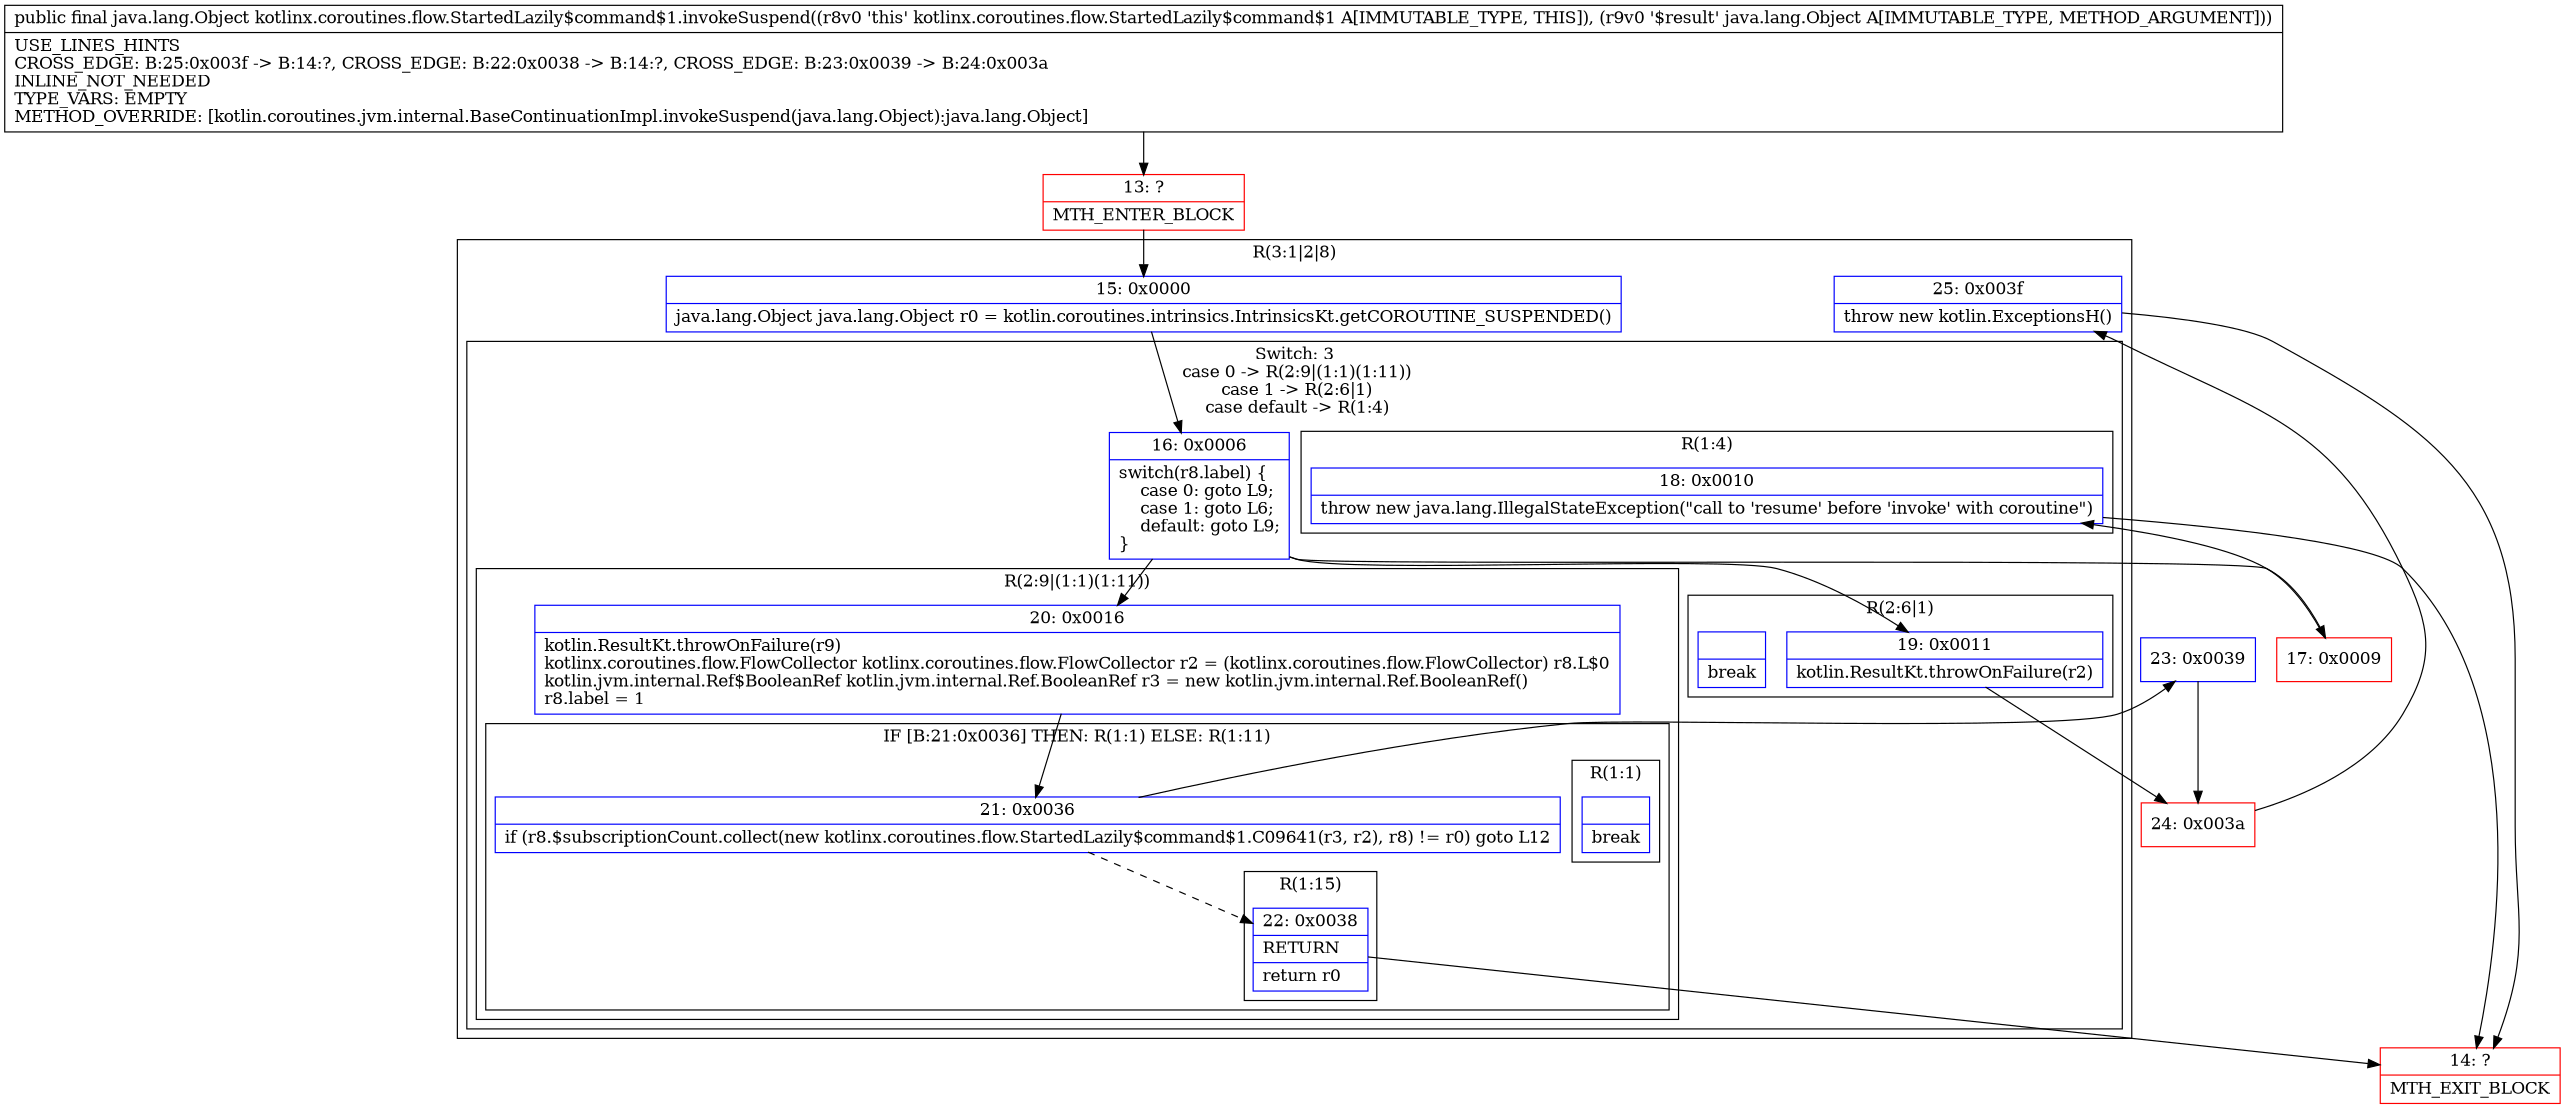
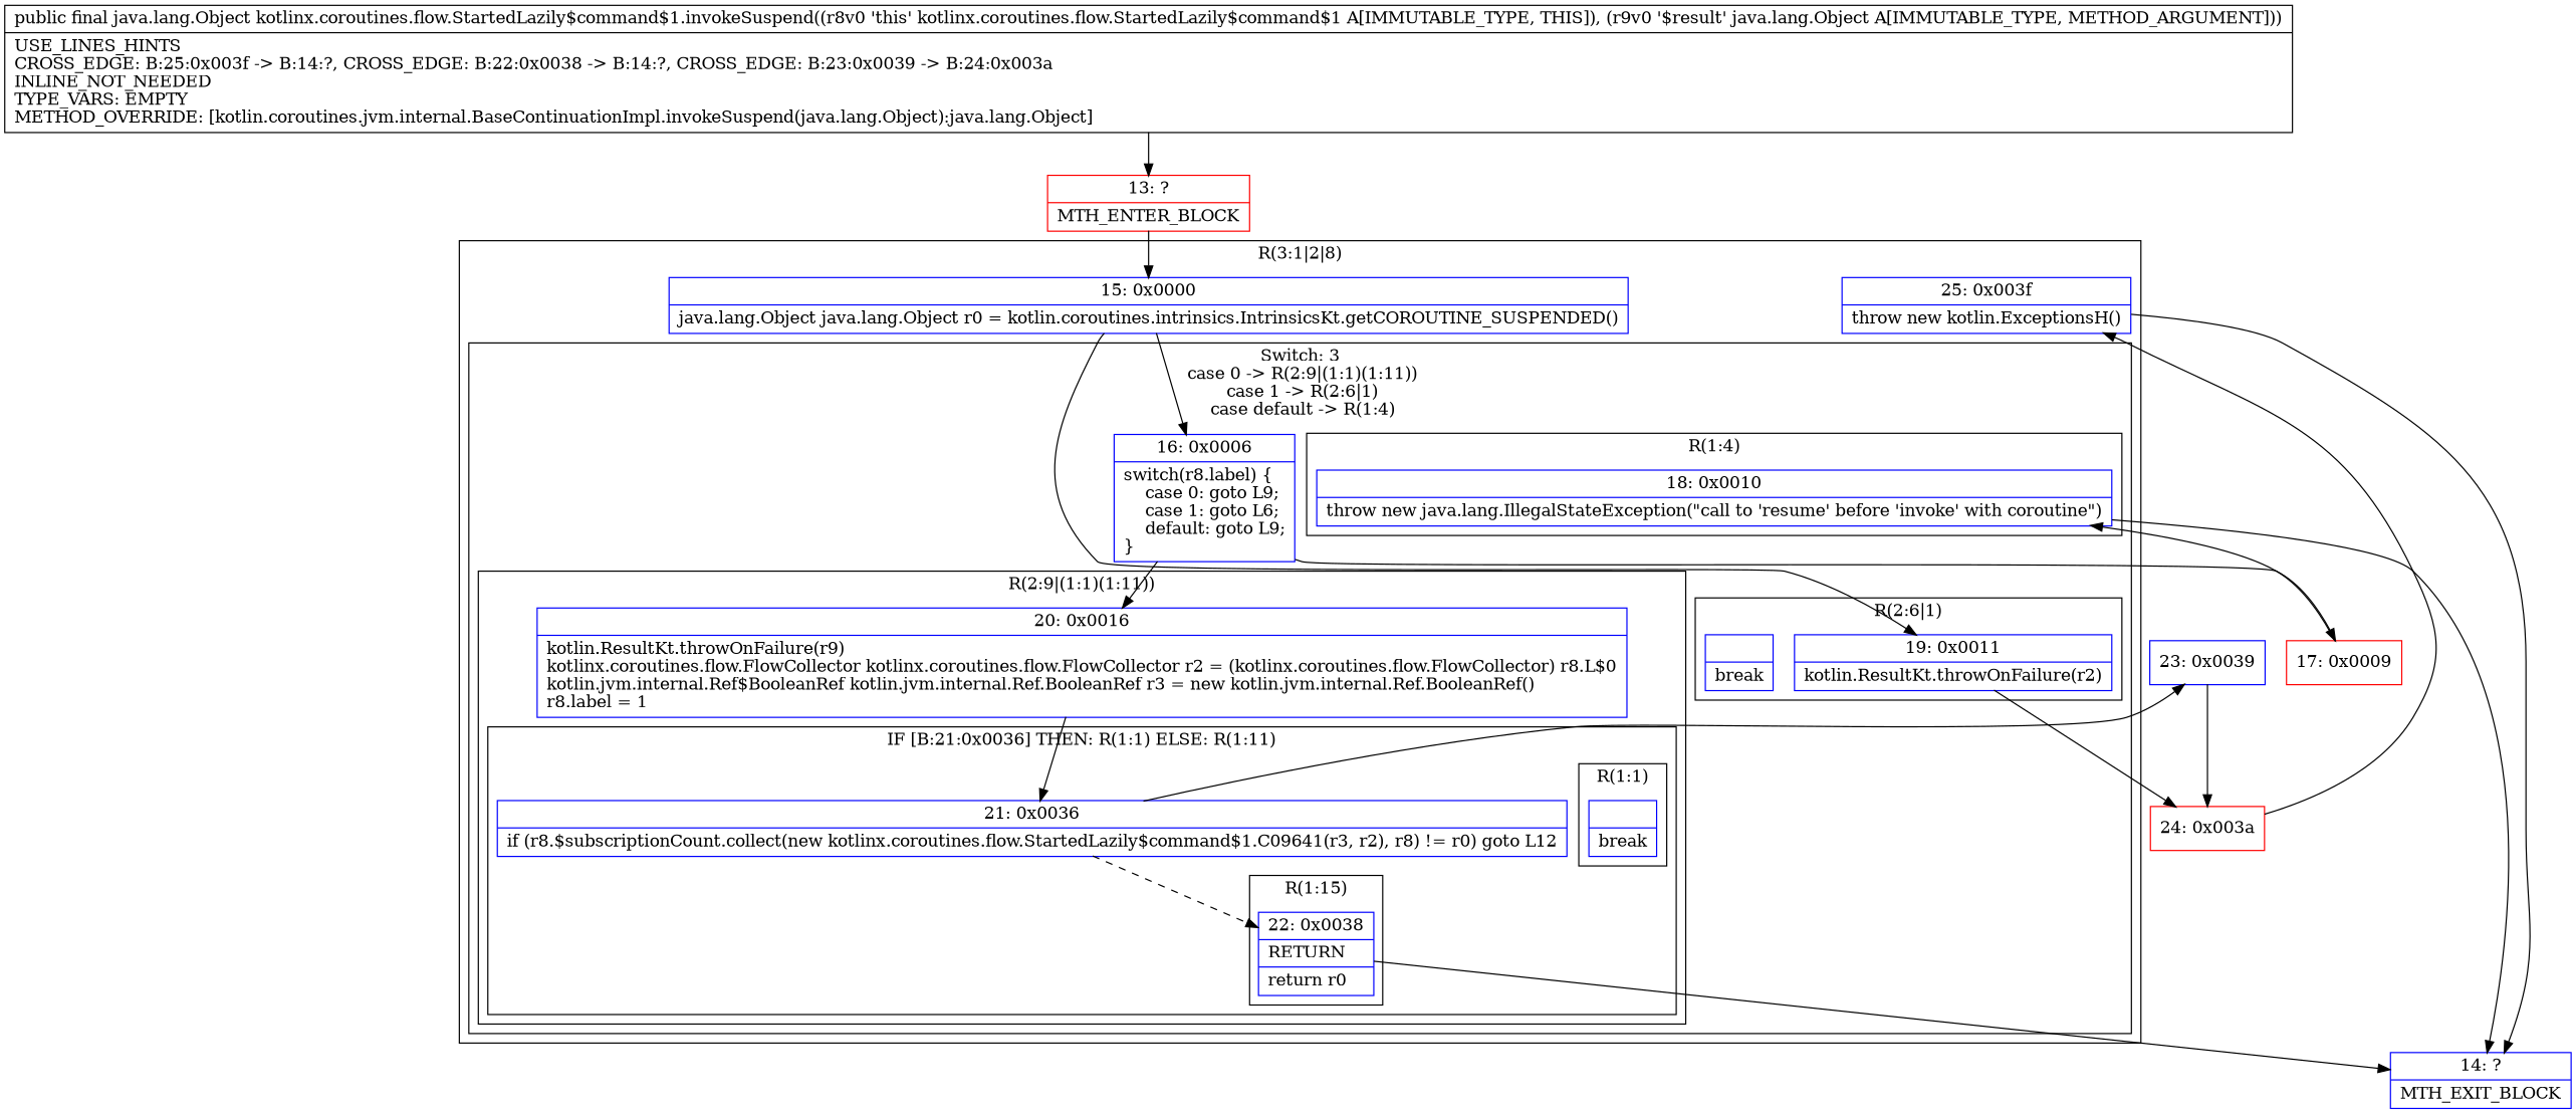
  digraph {
    node [color=blue shape=record]
    n1 [label="{|break\l}"]
    n2 [label="{22\:\ 0x0038|RETURN\l|return r0\l}"]
    n3 [label="{21\:\ 0x0036|if (r8.$subscriptionCount.collect(new kotlinx.coroutines.flow.StartedLazily$command$1.C09641(r3, r2), r8) != r0) goto L12\l}"]
    n4 [label="{20\:\ 0x0016|kotlin.ResultKt.throwOnFailure(r9)\lkotlinx.coroutines.flow.FlowCollector kotlinx.coroutines.flow.FlowCollector r2 = (kotlinx.coroutines.flow.FlowCollector) r8.L$0\lkotlin.jvm.internal.Ref$BooleanRef kotlin.jvm.internal.Ref.BooleanRef r3 = new kotlin.jvm.internal.Ref.BooleanRef()\lr8.label = 1\l}"]
    n5 [label="{19\:\ 0x0011|kotlin.ResultKt.throwOnFailure(r2)\l}"]
    n6 [label="{|break\l}"]
    n7 [label="{18\:\ 0x0010|throw new java.lang.IllegalStateException(\"call to 'resume' before 'invoke' with coroutine\")\l}"]
    n8 [label="{16\:\ 0x0006|switch(r8.label) \{\l    case 0: goto L9;\l    case 1: goto L6;\l    default: goto L9;\l\}\l}"]
    n9 [label="{15\:\ 0x0000|java.lang.Object java.lang.Object r0 = kotlin.coroutines.intrinsics.IntrinsicsKt.getCOROUTINE_SUSPENDED()\l}"]
    n10 [label="{25\:\ 0x003f|throw new kotlin.ExceptionsH()\l}"]
-   n11 [color=red label="{14\:\ ?|MTH_EXIT_BLOCK\l}"]
+   n11 [label="{14\:\ ?|MTH_EXIT_BLOCK\l}"]
    n12 [label="{23\:\ 0x0039}"]
    n13 [color=red label="{24\:\ 0x003a}"]
    n14 [color=red label="{17\:\ 0x0009}"]
    n15 [color=red label="{13\:\ ?|MTH_ENTER_BLOCK\l}"]
    n16 [label="{public final java.lang.Object kotlinx.coroutines.flow.StartedLazily$command$1.invokeSuspend((r8v0 'this' kotlinx.coroutines.flow.StartedLazily$command$1 A[IMMUTABLE_TYPE, THIS]), (r9v0 '$result' java.lang.Object A[IMMUTABLE_TYPE, METHOD_ARGUMENT]))  | USE_LINES_HINTS\lCROSS_EDGE: B:25:0x003f \-\> B:14:?, CROSS_EDGE: B:22:0x0038 \-\> B:14:?, CROSS_EDGE: B:23:0x0039 \-\> B:24:0x003a\lINLINE_NOT_NEEDED\lTYPE_VARS: EMPTY\lMETHOD_OVERRIDE: [kotlin.coroutines.jvm.internal.BaseContinuationImpl.invokeSuspend(java.lang.Object):java.lang.Object]\l}" color=""]
    subgraph cluster_1 {
      label="R(3:1|2|8)"
      n9
      n10
      subgraph cluster_2 {
        label="Switch: 3\n case 0 -> R(2:9|(1:1)(1:11))\n case 1 -> R(2:6|1)\n case default -> R(1:4)"
        n8
        subgraph cluster_3 {
          label="R(2:9|(1:1)(1:11))"
          n4
          subgraph cluster_4 {
            label="IF [B:21:0x0036] THEN: R(1:1) ELSE: R(1:11)"
            n3
            subgraph cluster_5 {
              label="R(1:1)"
              n1
            }
            subgraph cluster_6 {
              label="R(1:15)"
              n2
            }
          }
        }
        subgraph cluster_7 {
          label="R(2:6|1)"
          n5
          n6
        }
        subgraph cluster_8 {
          label="R(1:4)"
          n7
        }
      }
    }
    n2 -> n11
    n3 -> n2 [style=dashed]
    n3 -> n12
    n4 -> n3
    n5 -> n13
    n7 -> n11
    n8 -> n4
-   n8 -> n5
+   n9 -> n5
    n8 -> n14
    n9 -> n8
    n10 -> n11
    n12 -> n13
    n13 -> n10
    n14 -> n7
    n15 -> n9
    n16 -> n15
  }
